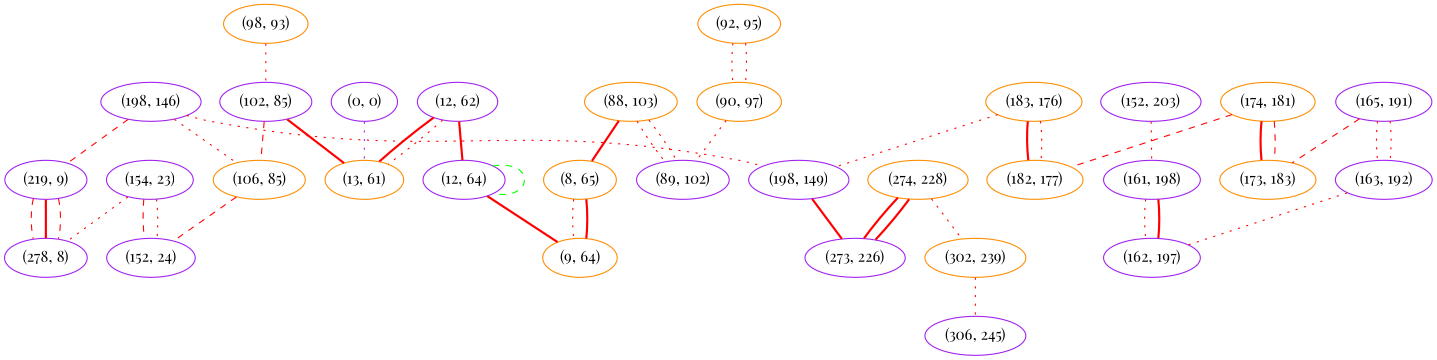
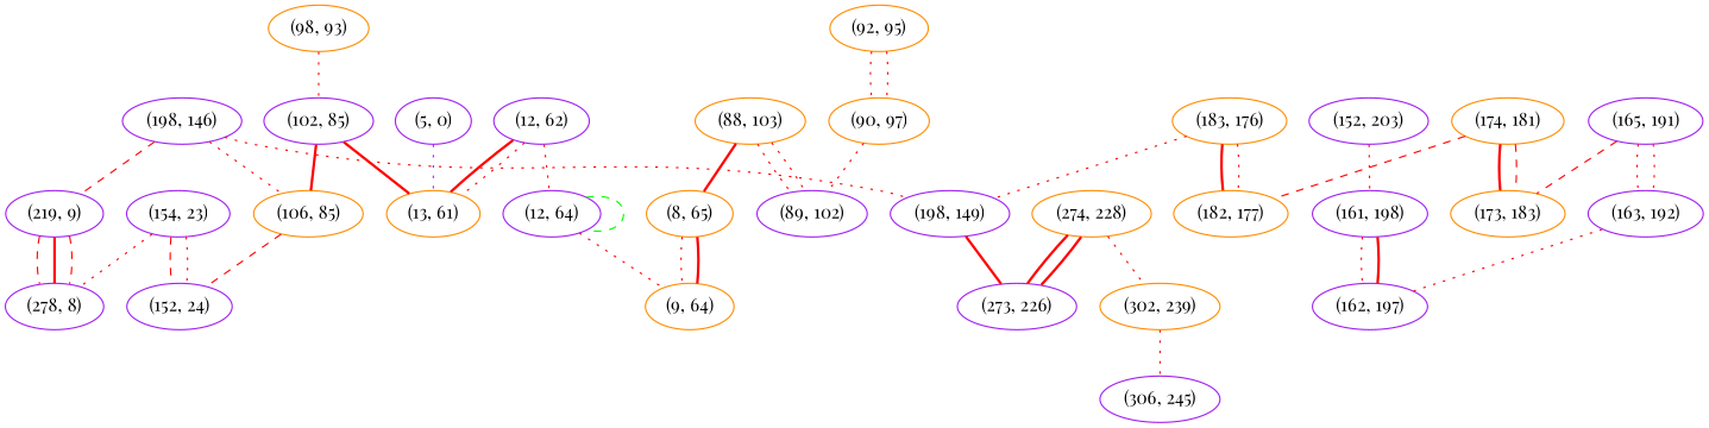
  graph {
    fontname="Playfair Display"
    node [color=purple fontname="Playfair Display"]
    edge [color=red fontname="Playfair Display" style=dotted weight=1]
    "(198, 146)"
    "(219, 9)"
    "(106, 85)" [color=darkorange]
    "(198, 149)"
    n5 [label="(278, 8)"]
    "(152, 24)"
    "(273, 226)"
    "(154, 23)"
    "(13, 61)" [color=darkorange]
-   "(0, 0)"
+   "(0, 0)" [label="(5, 0)"]
    "(12, 62)"
    "(12, 64)"
    "(9, 64)" [color=darkorange]
    "(152, 203)"
    "(161, 198)"
    "(162, 197)"
    "(98, 93)" [color=darkorange]
    "(102, 85)"
    "(92, 95)" [color=darkorange]
    "(90, 97)" [color=darkorange]
    "(88, 103)" [color=darkorange]
    "(8, 65)" [color=darkorange]
    "(89, 102)"
    "(274, 228)" [color=darkorange]
    "(302, 239)" [color=darkorange]
    "(306, 245)"
    "(174, 181)" [color=darkorange]
    "(182, 177)" [color=darkorange]
    "(173, 183)" [color=darkorange]
    "(165, 191)"
    "(163, 192)"
    "(183, 176)" [color=darkorange]
    "(198, 146)" -- "(219, 9)" [style=dashed]
    "(198, 146)" -- "(106, 85)"
    "(198, 146)" -- "(198, 149)"
    "(219, 9)" -- n5 [style=dashed]
    "(219, 9)" -- n5 [style=bold]
    "(219, 9)" -- n5 [style=dashed]
    "(106, 85)" -- "(152, 24)" [style=dashed]
    "(198, 149)" -- "(273, 226)" [style=bold]
    "(154, 23)" -- n5
    "(154, 23)" -- "(152, 24)" [style=dashed]
    "(154, 23)" -- "(152, 24)"
    "(0, 0)" -- "(13, 61)" [color=purple weight=4]
    "(12, 62)" -- "(13, 61)" [style=bold]
    "(12, 62)" -- "(13, 61)"
-   "(12, 62)" -- "(12, 64)" [style=bold]
+   "(12, 62)" -- "(12, 64)"
    "(12, 64)" -- "(12, 64)" [color=green style=dashed weight=2]
-   "(12, 64)" -- "(9, 64)" [style=bold]
+   "(12, 64)" -- "(9, 64)"
    "(152, 203)" -- "(161, 198)"
    "(161, 198)" -- "(162, 197)"
    "(161, 198)" -- "(162, 197)" [style=bold]
    "(98, 93)" -- "(102, 85)"
-   "(102, 85)" -- "(106, 85)" [style=dashed]
+   "(102, 85)" -- "(106, 85)" [style=bold]
    "(102, 85)" -- "(13, 61)" [style=bold]
    "(92, 95)" -- "(90, 97)"
    "(92, 95)" -- "(90, 97)"
    "(90, 97)" -- "(89, 102)"
    "(88, 103)" -- "(8, 65)" [style=bold]
    "(88, 103)" -- "(89, 102)"
    "(88, 103)" -- "(89, 102)"
    "(8, 65)" -- "(9, 64)"
    "(8, 65)" -- "(9, 64)" [style=bold]
    "(274, 228)" -- "(273, 226)" [style=bold]
    "(274, 228)" -- "(273, 226)" [style=bold]
    "(274, 228)" -- "(302, 239)"
    "(302, 239)" -- "(306, 245)"
    "(174, 181)" -- "(182, 177)" [style=dashed]
    "(174, 181)" -- "(173, 183)" [style=bold]
    "(174, 181)" -- "(173, 183)" [style=dashed]
    "(165, 191)" -- "(173, 183)" [style=dashed]
    "(165, 191)" -- "(163, 192)"
    "(165, 191)" -- "(163, 192)"
    "(163, 192)" -- "(162, 197)"
    "(183, 176)" -- "(198, 149)"
    "(183, 176)" -- "(182, 177)" [style=bold]
    "(183, 176)" -- "(182, 177)"
  }
